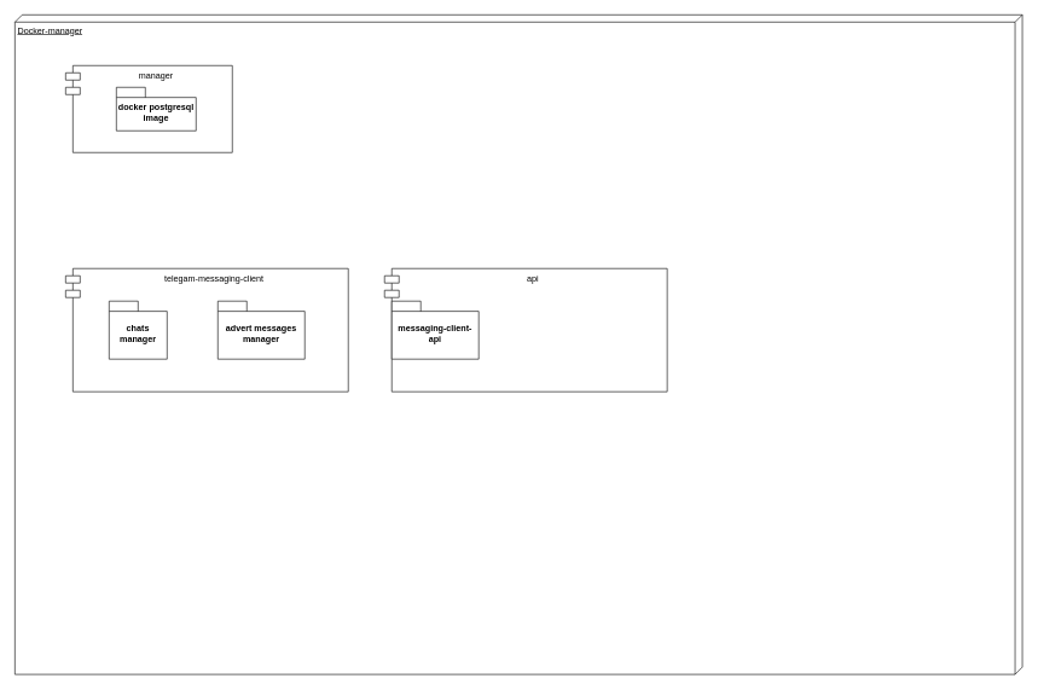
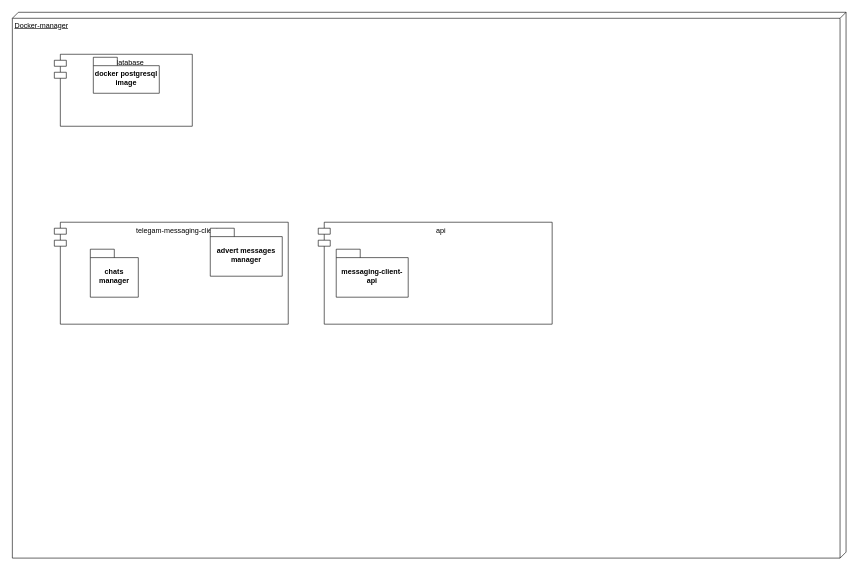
  <mxCell id="0" />
  <mxCell id="1" parent="0" />
  <mxCell id="2" value="Docker-manager" style="verticalAlign=top;align=left;spacingTop=8;spacingLeft=2;spacingRight=12;shape=cube;size=10;direction=south;fontStyle=4;html=1;whiteSpace=wrap;" vertex="1" parent="1"><mxGeometry x="20" y="20" width="1390" height="910" as="geometry" /></mxCell>
- <mxCell id="3" value="manager" style="shape=module;align=left;spacingLeft=20;align=center;verticalAlign=top;whiteSpace=wrap;html=1;" vertex="1" parent="1"><mxGeometry x="90" y="90" width="230" height="120" as="geometry" /></mxCell>
- <mxCell id="4" value="docker postgresql image" style="shape=folder;fontStyle=1;spacingTop=10;tabWidth=40;tabHeight=14;tabPosition=left;html=1;whiteSpace=wrap;" vertex="1" parent="1"><mxGeometry x="160" y="120" width="110" height="60" as="geometry" /></mxCell>
+ <mxCell id="3" value="database" style="shape=module;align=left;spacingLeft=20;align=center;verticalAlign=top;whiteSpace=wrap;html=1;" vertex="1" parent="1"><mxGeometry x="90" y="90" width="230" height="120" as="geometry" /></mxCell>
+ <mxCell id="4" value="docker postgresql image" style="shape=folder;fontStyle=1;spacingTop=10;tabWidth=40;tabHeight=14;tabPosition=left;html=1;whiteSpace=wrap;" vertex="1" parent="1"><mxGeometry x="155" y="95" width="110" height="60" as="geometry" /></mxCell>
  <mxCell id="5" value="" style="group" vertex="1" connectable="0" parent="1"><mxGeometry x="90" y="370" width="390" height="170" as="geometry" /></mxCell>
  <mxCell id="6" value="telegam-messaging-client" style="shape=module;align=left;spacingLeft=20;align=center;verticalAlign=top;whiteSpace=wrap;html=1;" vertex="1" parent="5"><mxGeometry width="390" height="170" as="geometry" /></mxCell>
  <mxCell id="7" value="chats manager" style="shape=folder;fontStyle=1;spacingTop=10;tabWidth=40;tabHeight=14;tabPosition=left;html=1;whiteSpace=wrap;" vertex="1" parent="5"><mxGeometry x="60" y="45" width="80" height="80" as="geometry" /></mxCell>
- <mxCell id="8" value="advert messages manager" style="shape=folder;fontStyle=1;spacingTop=10;tabWidth=40;tabHeight=14;tabPosition=left;html=1;whiteSpace=wrap;" vertex="1" parent="5"><mxGeometry x="210" y="45" width="120" height="80" as="geometry" /></mxCell>
+ <mxCell id="8" value="advert messages manager" style="shape=folder;fontStyle=1;spacingTop=10;tabWidth=40;tabHeight=14;tabPosition=left;html=1;whiteSpace=wrap;" vertex="1" parent="5"><mxGeometry x="260" y="10" width="120" height="80" as="geometry" /></mxCell>
  <mxCell id="9" value="" style="group" vertex="1" connectable="0" parent="1"><mxGeometry x="530" y="370" width="390" height="170" as="geometry" /></mxCell>
  <mxCell id="10" value="api" style="shape=module;align=left;spacingLeft=20;align=center;verticalAlign=top;whiteSpace=wrap;html=1;" vertex="1" parent="9"><mxGeometry width="390" height="170" as="geometry" /></mxCell>
- <mxCell id="11" value="messaging-client-api" style="shape=folder;fontStyle=1;spacingTop=10;tabWidth=40;tabHeight=14;tabPosition=left;html=1;whiteSpace=wrap;" vertex="1" parent="9"><mxGeometry x="10" y="45" width="120" height="80" as="geometry" /></mxCell>
+ <mxCell id="11" value="messaging-client-api" style="shape=folder;fontStyle=1;spacingTop=10;tabWidth=40;tabHeight=14;tabPosition=left;html=1;whiteSpace=wrap;" vertex="1" parent="9"><mxGeometry x="30" y="45" width="120" height="80" as="geometry" /></mxCell>
